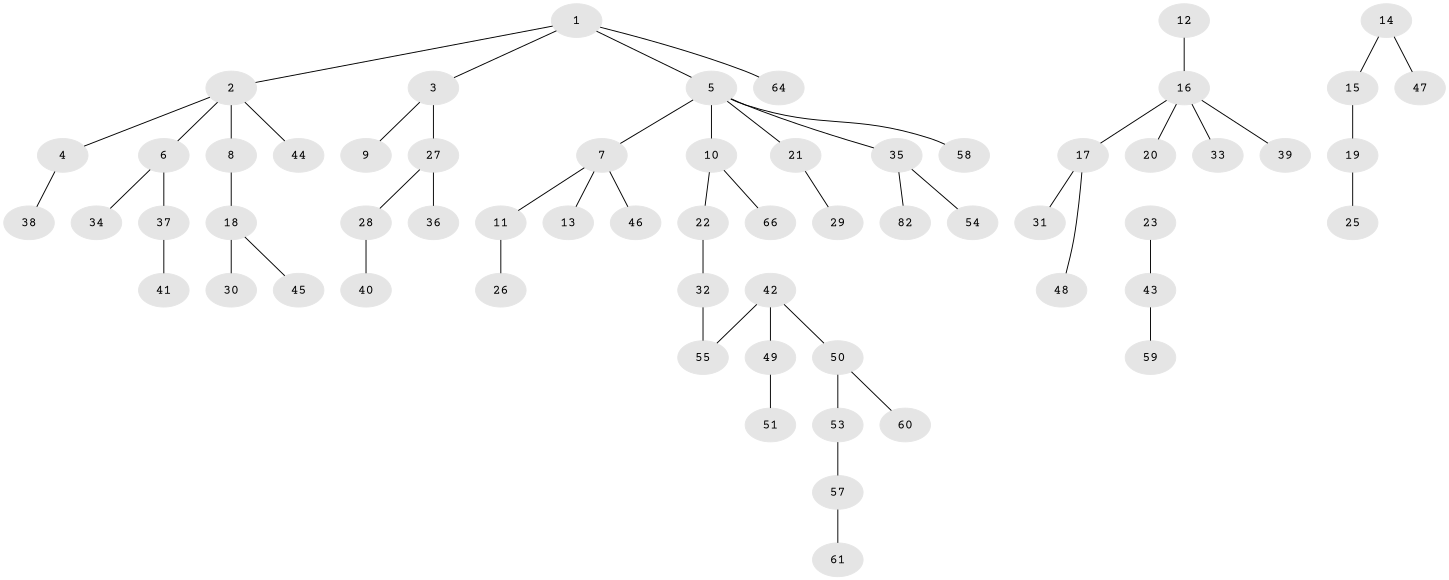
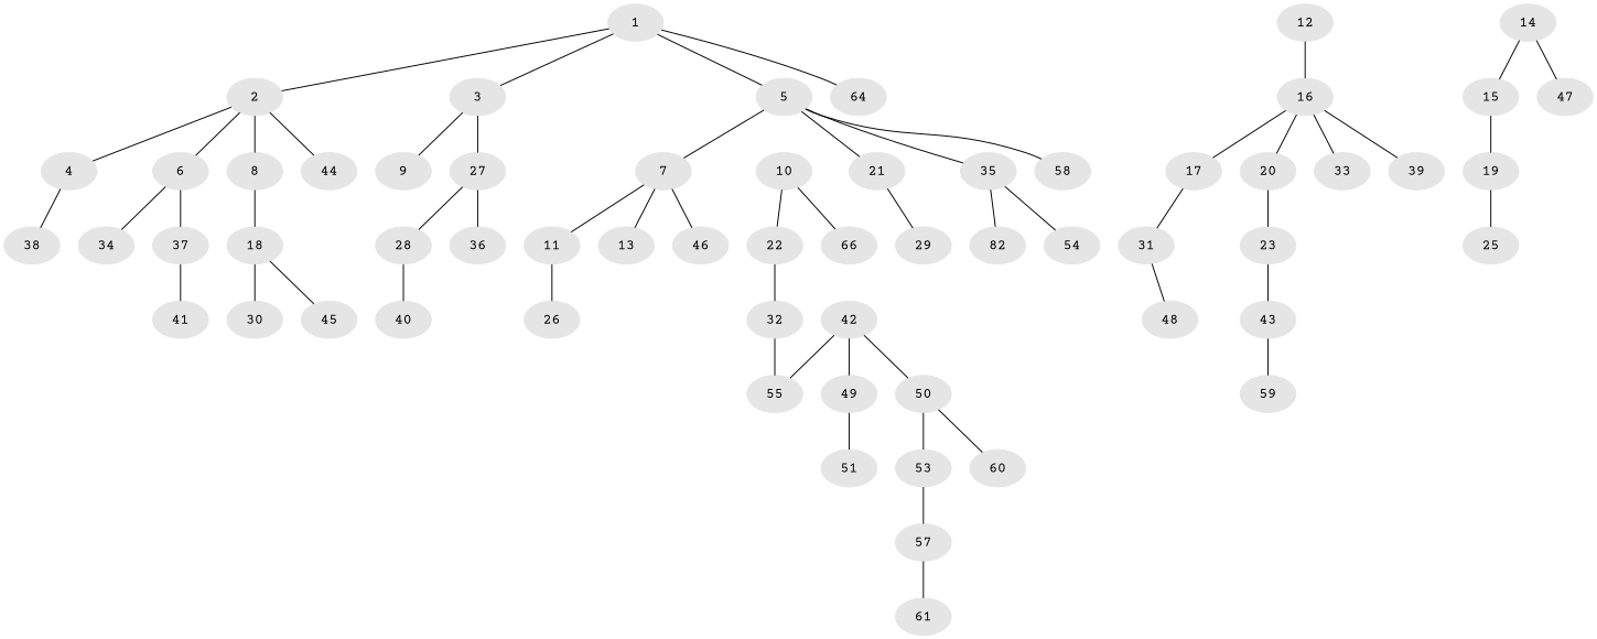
  graph {
    fontname="Courier Prime"
    node [color=gray90 fontname="Courier Prime" style=filled]
    edge [fontname="Courier Prime"]
    1
    2
    3
    5
    n5 [label=64]
    4
    6
    8
    44
    9
    27
    7
    10
    21
    35
    58
    38
    34
    37
    18
    28
    36
    11
    13
    46
    22
    n27 [label=66]
    29
    n29 [label=82]
    54
    42
    55
    49
    50
    41
    26
    30
    45
    12
    16
    32
    14
    15
    47
    17
    20
    33
    39
    19
    25
    31
    48
    23
    43
    59
    40
    51
    53
    60
    57
    61
    1 -- 2
    1 -- 3
    1 -- 5
    1 -- n5
    2 -- 4
    2 -- 6
    2 -- 8
    2 -- 44
    3 -- 9
    3 -- 27
    5 -- 7
-   5 -- 10
    5 -- 21
    5 -- 35
    5 -- 58
    4 -- 38
    6 -- 34
    6 -- 37
    8 -- 18
    27 -- 28
    27 -- 36
    7 -- 11
    7 -- 13
    7 -- 46
    10 -- 22
    10 -- n27
    21 -- 29
    35 -- n29
    35 -- 54
    37 -- 41
    18 -- 30
    18 -- 45
    28 -- 40
    11 -- 26
    22 -- 32
    42 -- 55
    42 -- 49
    42 -- 50
    49 -- 51
    50 -- 53
    50 -- 60
    12 -- 16
    16 -- 17
    16 -- 20
    16 -- 33
    16 -- 39
    32 -- 55
    14 -- 15
    14 -- 47
    15 -- 19
    17 -- 31
-   17 -- 48
+   31 -- 48
+   20 -- 23
    19 -- 25
    23 -- 43
    43 -- 59
    53 -- 57
    57 -- 61
  }
